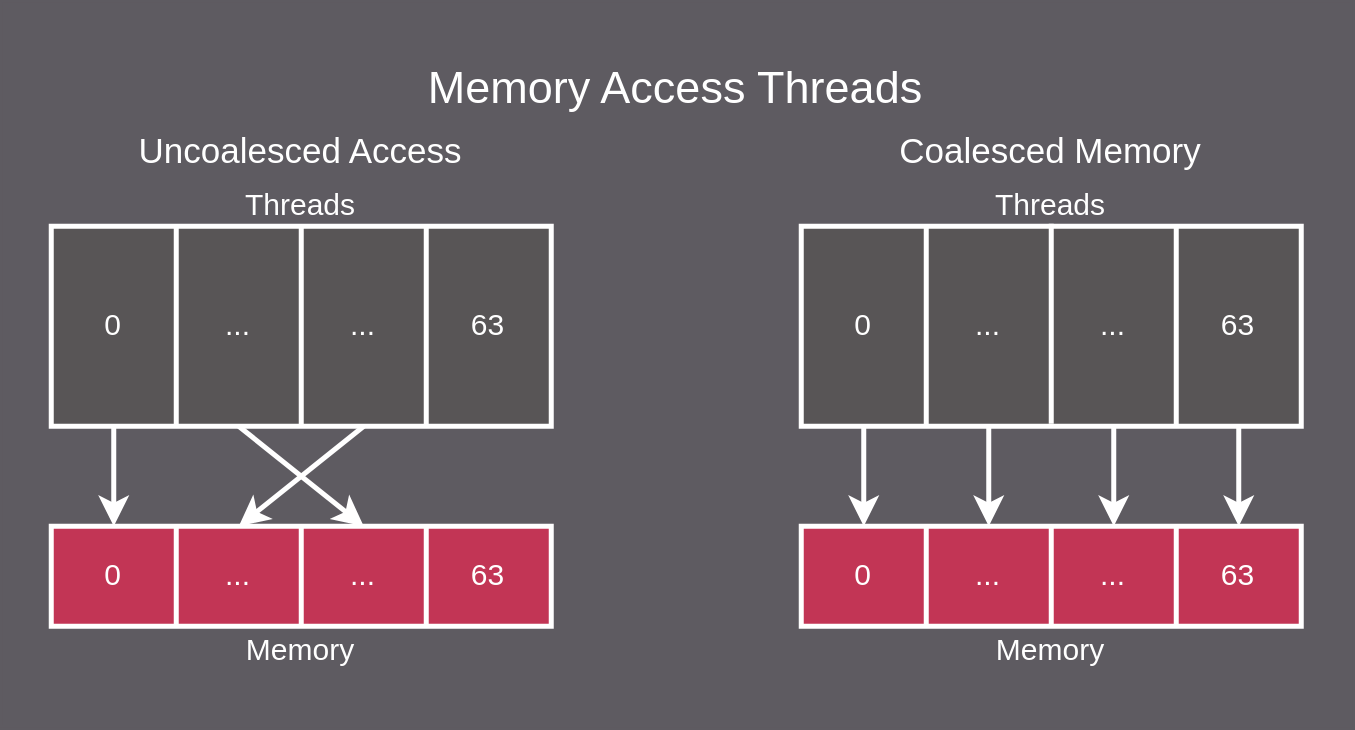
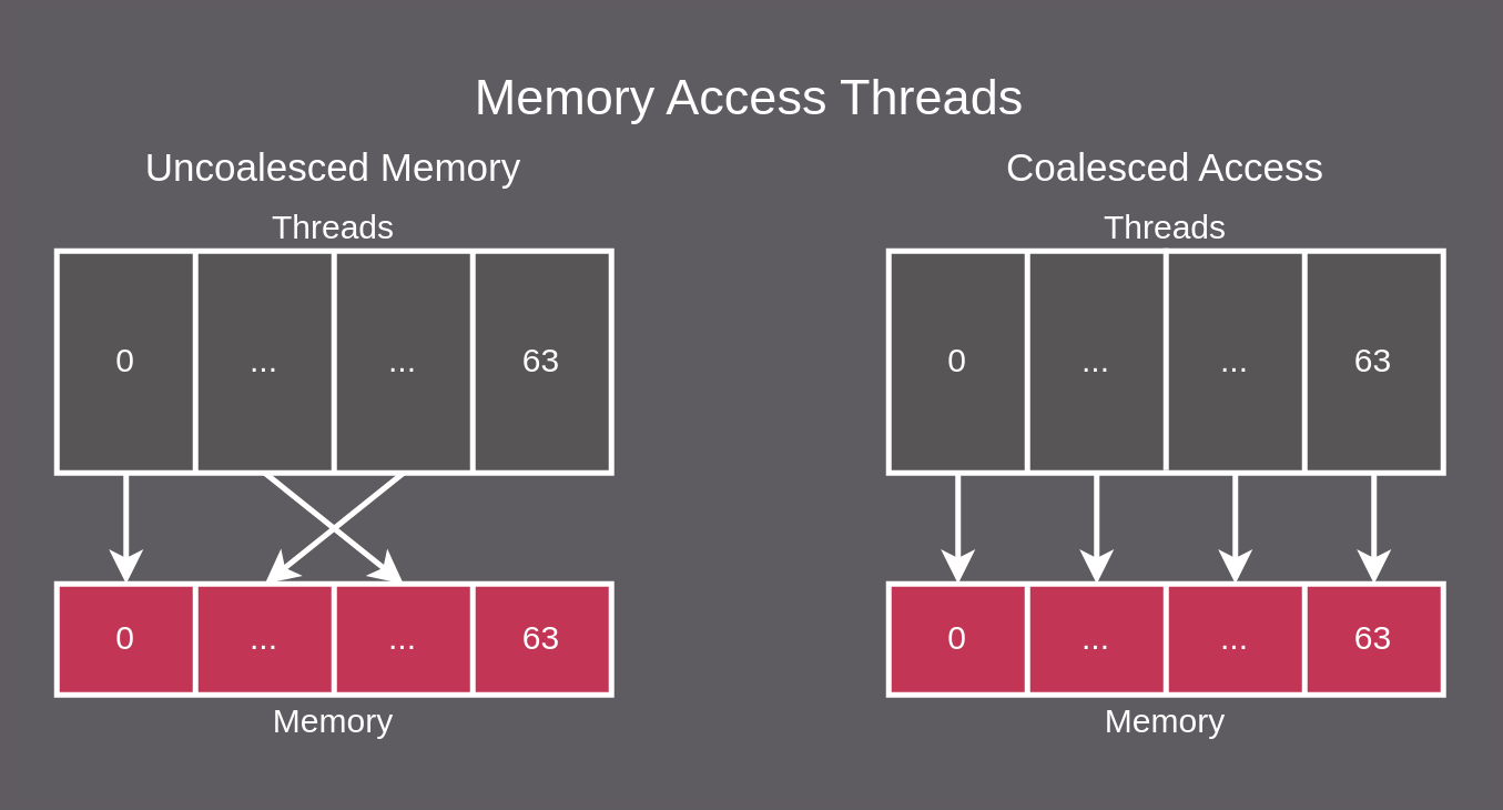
  <mxCell id="0" />
  <mxCell id="1" parent="0" />
  <mxCell id="2" value="Memory Access Threads" style="text;html=1;strokeColor=none;fillColor=none;align=center;verticalAlign=middle;whiteSpace=wrap;rounded=0;fontSize=18;fontFamily=Arial;fontColor=#FFFFFF;" parent="1" vertex="1"><mxGeometry x="170" y="20" width="200" height="30" as="geometry" /></mxCell>
- <mxCell id="3" value="Uncoalesced Access" style="text;html=1;strokeColor=none;fillColor=none;align=center;verticalAlign=middle;whiteSpace=wrap;rounded=0;fontSize=14;fontFamily=Arial;fontColor=#FFFFFF;" parent="1" vertex="1"><mxGeometry x="45" y="50" width="150" height="20" as="geometry" /></mxCell>
+ <mxCell id="3" value="Uncoalesced Memory" style="text;html=1;strokeColor=none;fillColor=none;align=center;verticalAlign=middle;whiteSpace=wrap;rounded=0;fontSize=14;fontFamily=Arial;fontColor=#FFFFFF;" parent="1" vertex="1"><mxGeometry x="45" y="50" width="150" height="20" as="geometry" /></mxCell>
  <mxCell id="4" value="" style="rounded=0;whiteSpace=wrap;html=1;fillColor=#585556;strokeColor=#FFFFFF;strokeWidth=2;" parent="1" vertex="1"><mxGeometry x="20" y="90" width="200" height="80" as="geometry" /></mxCell>
  <mxCell id="5" value="Threads" style="text;html=1;strokeColor=none;fillColor=none;align=center;verticalAlign=middle;whiteSpace=wrap;rounded=0;fontSize=12;fontFamily=Arial;fontColor=#FFFFFF;" parent="1" vertex="1"><mxGeometry x="70" y="72" width="100" height="20" as="geometry" /></mxCell>
  <mxCell id="6" value="" style="endArrow=none;html=1;strokeColor=#FFFFFF;strokeWidth=2;" parent="1" edge="1"><mxGeometry width="50" height="50" relative="1" as="geometry"><mxPoint x="70" y="90" as="sourcePoint" /><mxPoint x="70" y="170" as="targetPoint" /></mxGeometry></mxCell>
  <mxCell id="7" value="" style="endArrow=none;html=1;strokeColor=#FFFFFF;strokeWidth=2;" parent="1" edge="1"><mxGeometry width="50" height="50" relative="1" as="geometry"><mxPoint x="120" y="90" as="sourcePoint" /><mxPoint x="120" y="170" as="targetPoint" /></mxGeometry></mxCell>
  <mxCell id="8" value="" style="endArrow=none;html=1;strokeColor=#FFFFFF;strokeWidth=2;" parent="1" edge="1"><mxGeometry width="50" height="50" relative="1" as="geometry"><mxPoint x="170" y="90" as="sourcePoint" /><mxPoint x="170" y="170" as="targetPoint" /></mxGeometry></mxCell>
  <mxCell id="9" value="" style="rounded=0;whiteSpace=wrap;html=1;fillColor=#C23555;strokeColor=#FFFFFF;strokeWidth=2;" parent="1" vertex="1"><mxGeometry x="20" y="210" width="200" height="40" as="geometry" /></mxCell>
  <mxCell id="10" value="Memory" style="text;html=1;strokeColor=none;fillColor=none;align=center;verticalAlign=middle;whiteSpace=wrap;rounded=0;fontSize=12;fontFamily=Arial;fontColor=#FFFFFF;" parent="1" vertex="1"><mxGeometry x="70" y="250" width="100" height="20" as="geometry" /></mxCell>
  <mxCell id="11" value="" style="endArrow=none;html=1;strokeColor=#FFFFFF;strokeWidth=2;" parent="1" edge="1"><mxGeometry width="50" height="50" relative="1" as="geometry"><mxPoint x="70" y="210" as="sourcePoint" /><mxPoint x="70" y="250" as="targetPoint" /></mxGeometry></mxCell>
  <mxCell id="12" value="" style="endArrow=none;html=1;strokeColor=#FFFFFF;strokeWidth=2;" parent="1" edge="1"><mxGeometry width="50" height="50" relative="1" as="geometry"><mxPoint x="120" y="210" as="sourcePoint" /><mxPoint x="120" y="250" as="targetPoint" /></mxGeometry></mxCell>
  <mxCell id="13" value="" style="endArrow=none;html=1;strokeColor=#FFFFFF;strokeWidth=2;" parent="1" edge="1"><mxGeometry width="50" height="50" relative="1" as="geometry"><mxPoint x="170" y="210" as="sourcePoint" /><mxPoint x="170" y="250" as="targetPoint" /></mxGeometry></mxCell>
  <mxCell id="14" value="" style="endArrow=classic;html=1;strokeColor=#FFFFFF;strokeWidth=2;" parent="1" edge="1"><mxGeometry width="50" height="50" relative="1" as="geometry"><mxPoint x="45" y="170" as="sourcePoint" /><mxPoint x="45" y="210" as="targetPoint" /></mxGeometry></mxCell>
  <mxCell id="15" value="" style="endArrow=classic;html=1;strokeColor=#FFFFFF;strokeWidth=2;" parent="1" edge="1"><mxGeometry width="50" height="50" relative="1" as="geometry"><mxPoint x="95" y="170" as="sourcePoint" /><mxPoint x="145" y="210" as="targetPoint" /></mxGeometry></mxCell>
  <mxCell id="16" value="" style="endArrow=classic;html=1;strokeColor=#FFFFFF;strokeWidth=2;" parent="1" edge="1"><mxGeometry width="50" height="50" relative="1" as="geometry"><mxPoint x="145" y="170" as="sourcePoint" /><mxPoint x="95" y="210" as="targetPoint" /></mxGeometry></mxCell>
- <mxCell id="17" value="Coalesced Memory" style="text;html=1;strokeColor=none;fillColor=none;align=center;verticalAlign=middle;whiteSpace=wrap;rounded=0;fontSize=14;fontFamily=Arial;fontColor=#FFFFFF;" parent="1" vertex="1"><mxGeometry x="345" y="50" width="150" height="20" as="geometry" /></mxCell>
+ <mxCell id="17" value="Coalesced Access" style="text;html=1;strokeColor=none;fillColor=none;align=center;verticalAlign=middle;whiteSpace=wrap;rounded=0;fontSize=14;fontFamily=Arial;fontColor=#FFFFFF;" parent="1" vertex="1"><mxGeometry x="345" y="50" width="150" height="20" as="geometry" /></mxCell>
  <mxCell id="18" value="" style="rounded=0;whiteSpace=wrap;html=1;fillColor=#585556;strokeColor=#FFFFFF;strokeWidth=2;" parent="1" vertex="1"><mxGeometry x="320" y="90" width="200" height="80" as="geometry" /></mxCell>
  <mxCell id="19" value="Threads" style="text;html=1;strokeColor=none;fillColor=none;align=center;verticalAlign=middle;whiteSpace=wrap;rounded=0;fontSize=12;fontFamily=Arial;fontColor=#FFFFFF;" parent="1" vertex="1"><mxGeometry x="370" y="72" width="100" height="20" as="geometry" /></mxCell>
  <mxCell id="20" value="" style="endArrow=none;html=1;strokeColor=#FFFFFF;strokeWidth=2;" parent="1" edge="1"><mxGeometry width="50" height="50" relative="1" as="geometry"><mxPoint x="370" y="90" as="sourcePoint" /><mxPoint x="370" y="170" as="targetPoint" /></mxGeometry></mxCell>
  <mxCell id="21" value="" style="endArrow=none;html=1;strokeColor=#FFFFFF;strokeWidth=2;" parent="1" edge="1"><mxGeometry width="50" height="50" relative="1" as="geometry"><mxPoint x="420" y="89" as="sourcePoint" /><mxPoint x="420" y="169" as="targetPoint" /></mxGeometry></mxCell>
  <mxCell id="22" value="" style="endArrow=none;html=1;strokeColor=#FFFFFF;strokeWidth=2;" parent="1" edge="1"><mxGeometry width="50" height="50" relative="1" as="geometry"><mxPoint x="470" y="90" as="sourcePoint" /><mxPoint x="470" y="170" as="targetPoint" /></mxGeometry></mxCell>
  <mxCell id="23" value="" style="rounded=0;whiteSpace=wrap;html=1;fillColor=#C23555;strokeColor=#FFFFFF;strokeWidth=2;" parent="1" vertex="1"><mxGeometry x="320" y="210" width="200" height="40" as="geometry" /></mxCell>
  <mxCell id="24" value="Memory" style="text;html=1;strokeColor=none;fillColor=none;align=center;verticalAlign=middle;whiteSpace=wrap;rounded=0;fontSize=12;fontFamily=Arial;fontColor=#FFFFFF;" parent="1" vertex="1"><mxGeometry x="370" y="250" width="100" height="20" as="geometry" /></mxCell>
  <mxCell id="25" value="" style="endArrow=none;html=1;strokeColor=#FFFFFF;strokeWidth=2;" parent="1" edge="1"><mxGeometry width="50" height="50" relative="1" as="geometry"><mxPoint x="370" y="210" as="sourcePoint" /><mxPoint x="370" y="250" as="targetPoint" /></mxGeometry></mxCell>
  <mxCell id="26" value="" style="endArrow=none;html=1;strokeColor=#FFFFFF;strokeWidth=2;" parent="1" edge="1"><mxGeometry width="50" height="50" relative="1" as="geometry"><mxPoint x="420" y="210" as="sourcePoint" /><mxPoint x="420" y="250" as="targetPoint" /></mxGeometry></mxCell>
  <mxCell id="27" value="" style="endArrow=none;html=1;strokeColor=#FFFFFF;strokeWidth=2;" parent="1" edge="1"><mxGeometry width="50" height="50" relative="1" as="geometry"><mxPoint x="470" y="210" as="sourcePoint" /><mxPoint x="470" y="250" as="targetPoint" /></mxGeometry></mxCell>
  <mxCell id="28" value="" style="endArrow=classic;html=1;strokeColor=#FFFFFF;strokeWidth=2;" parent="1" edge="1"><mxGeometry width="50" height="50" relative="1" as="geometry"><mxPoint x="345" y="170" as="sourcePoint" /><mxPoint x="345" y="210" as="targetPoint" /></mxGeometry></mxCell>
  <mxCell id="29" value="" style="endArrow=classic;html=1;strokeColor=#FFFFFF;strokeWidth=2;" parent="1" edge="1"><mxGeometry width="50" height="50" relative="1" as="geometry"><mxPoint x="395" y="170" as="sourcePoint" /><mxPoint x="395" y="210" as="targetPoint" /></mxGeometry></mxCell>
  <mxCell id="30" value="" style="endArrow=classic;html=1;strokeColor=#FFFFFF;strokeWidth=2;" parent="1" edge="1"><mxGeometry width="50" height="50" relative="1" as="geometry"><mxPoint x="445" y="170" as="sourcePoint" /><mxPoint x="445" y="210" as="targetPoint" /></mxGeometry></mxCell>
  <mxCell id="31" value="" style="endArrow=classic;html=1;strokeColor=#FFFFFF;strokeWidth=2;" parent="1" edge="1"><mxGeometry width="50" height="50" relative="1" as="geometry"><mxPoint x="495" y="170" as="sourcePoint" /><mxPoint x="495" y="210" as="targetPoint" /></mxGeometry></mxCell>
  <mxCell id="32" value="0" style="text;html=1;align=center;verticalAlign=middle;whiteSpace=wrap;overflow=hidden;fontColor=light-dark(#FFFFFF,#121212);" parent="1" vertex="1"><mxGeometry x="35" y="120" width="20" height="20" as="geometry" /></mxCell>
  <mxCell id="33" value="..." style="text;html=1;align=center;verticalAlign=middle;whiteSpace=wrap;overflow=hidden;fontColor=light-dark(#FFFFFF,#121212);" parent="1" vertex="1"><mxGeometry x="85" y="120" width="20" height="20" as="geometry" /></mxCell>
  <mxCell id="34" value="..." style="text;html=1;align=center;verticalAlign=middle;whiteSpace=wrap;overflow=hidden;fontColor=light-dark(#FFFFFF,#121212);" parent="1" vertex="1"><mxGeometry x="135" y="120" width="20" height="20" as="geometry" /></mxCell>
  <mxCell id="35" value="63" style="text;html=1;align=center;verticalAlign=middle;whiteSpace=wrap;overflow=hidden;fontColor=light-dark(#FFFFFF,#121212);" parent="1" vertex="1"><mxGeometry x="185" y="120" width="20" height="20" as="geometry" /></mxCell>
  <mxCell id="36" value="0" style="text;html=1;align=center;verticalAlign=middle;whiteSpace=wrap;overflow=hidden;fontColor=light-dark(#FFFFFF,#121212);" parent="1" vertex="1"><mxGeometry x="335" y="120" width="20" height="20" as="geometry" /></mxCell>
  <mxCell id="37" value="..." style="text;html=1;align=center;verticalAlign=middle;whiteSpace=wrap;overflow=hidden;fontColor=light-dark(#FFFFFF,#121212);" parent="1" vertex="1"><mxGeometry x="385" y="120" width="20" height="20" as="geometry" /></mxCell>
  <mxCell id="38" value="..." style="text;html=1;align=center;verticalAlign=middle;whiteSpace=wrap;overflow=hidden;fontColor=light-dark(#FFFFFF,#121212);" parent="1" vertex="1"><mxGeometry x="435" y="120" width="20" height="20" as="geometry" /></mxCell>
  <mxCell id="39" value="63" style="text;html=1;align=center;verticalAlign=middle;whiteSpace=wrap;overflow=hidden;fontColor=light-dark(#FFFFFF,#121212);" parent="1" vertex="1"><mxGeometry x="485" y="120" width="20" height="20" as="geometry" /></mxCell>
  <mxCell id="40" value="0" style="text;html=1;align=center;verticalAlign=middle;whiteSpace=wrap;overflow=hidden;fontColor=light-dark(#FFFFFF,#121212);" parent="1" vertex="1"><mxGeometry x="35" y="220" width="20" height="20" as="geometry" /></mxCell>
  <mxCell id="41" value="..." style="text;html=1;align=center;verticalAlign=middle;whiteSpace=wrap;overflow=hidden;fontColor=light-dark(#FFFFFF,#121212);" parent="1" vertex="1"><mxGeometry x="85" y="220" width="20" height="20" as="geometry" /></mxCell>
  <mxCell id="42" value="..." style="text;html=1;align=center;verticalAlign=middle;whiteSpace=wrap;overflow=hidden;fontColor=light-dark(#FFFFFF,#121212);" parent="1" vertex="1"><mxGeometry x="135" y="220" width="20" height="20" as="geometry" /></mxCell>
  <mxCell id="43" value="63" style="text;html=1;align=center;verticalAlign=middle;whiteSpace=wrap;overflow=hidden;fontColor=light-dark(#FFFFFF,#121212);" parent="1" vertex="1"><mxGeometry x="185" y="220" width="20" height="20" as="geometry" /></mxCell>
  <mxCell id="44" value="0" style="text;html=1;align=center;verticalAlign=middle;whiteSpace=wrap;overflow=hidden;fontColor=light-dark(#FFFFFF,#121212);" parent="1" vertex="1"><mxGeometry x="335" y="220" width="20" height="20" as="geometry" /></mxCell>
  <mxCell id="45" value="..." style="text;html=1;align=center;verticalAlign=middle;whiteSpace=wrap;overflow=hidden;fontColor=light-dark(#FFFFFF,#121212);" parent="1" vertex="1"><mxGeometry x="385" y="220" width="20" height="20" as="geometry" /></mxCell>
  <mxCell id="46" value="..." style="text;html=1;align=center;verticalAlign=middle;whiteSpace=wrap;overflow=hidden;fontColor=light-dark(#FFFFFF,#121212);" parent="1" vertex="1"><mxGeometry x="435" y="220" width="20" height="20" as="geometry" /></mxCell>
  <mxCell id="47" value="63" style="text;html=1;align=center;verticalAlign=middle;whiteSpace=wrap;overflow=hidden;fontColor=light-dark(#FFFFFF,#121212);" parent="1" vertex="1"><mxGeometry x="485" y="220" width="20" height="20" as="geometry" /></mxCell>
